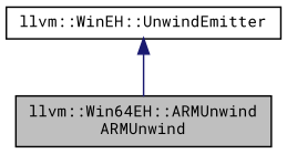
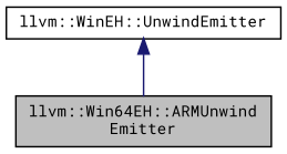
  digraph {
    fontname="Roboto Mono"
    node [color=black fontname="Roboto Mono" fontsize=10 shape=record]
-   n1 [fillcolor=grey75 fontcolor=black height=0.2 label="llvm::Win64EH::ARMUnwind\lARMUnwind" style=filled width=0.4]
+   n1 [fillcolor=grey75 fontcolor=black height=0.2 label="llvm::Win64EH::ARMUnwind\lEmitter" style=filled width=0.4]
    n2 [height=0.2 label="llvm::WinEH::UnwindEmitter" width=0.4]
    n2 -> n1 [color=midnightblue dir=back fontname="Roboto Mono" fontsize=10 labelfontname=Helvetica labelfontsize=10 style=solid]
  }
